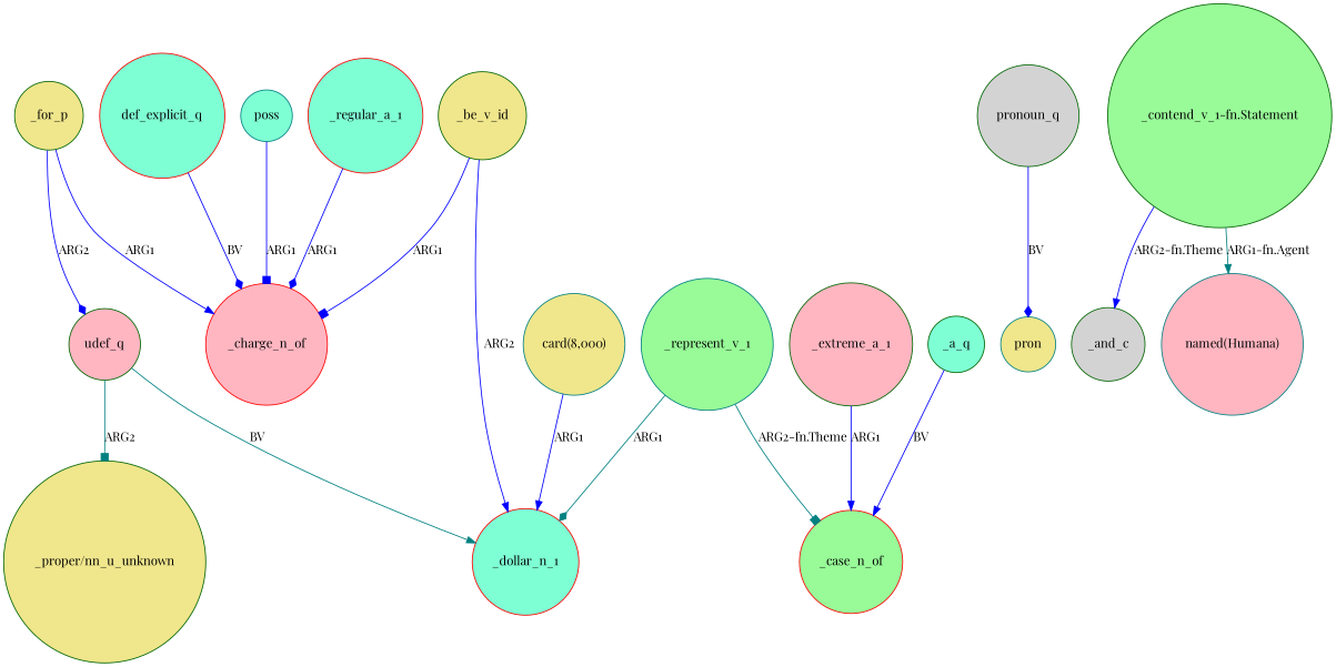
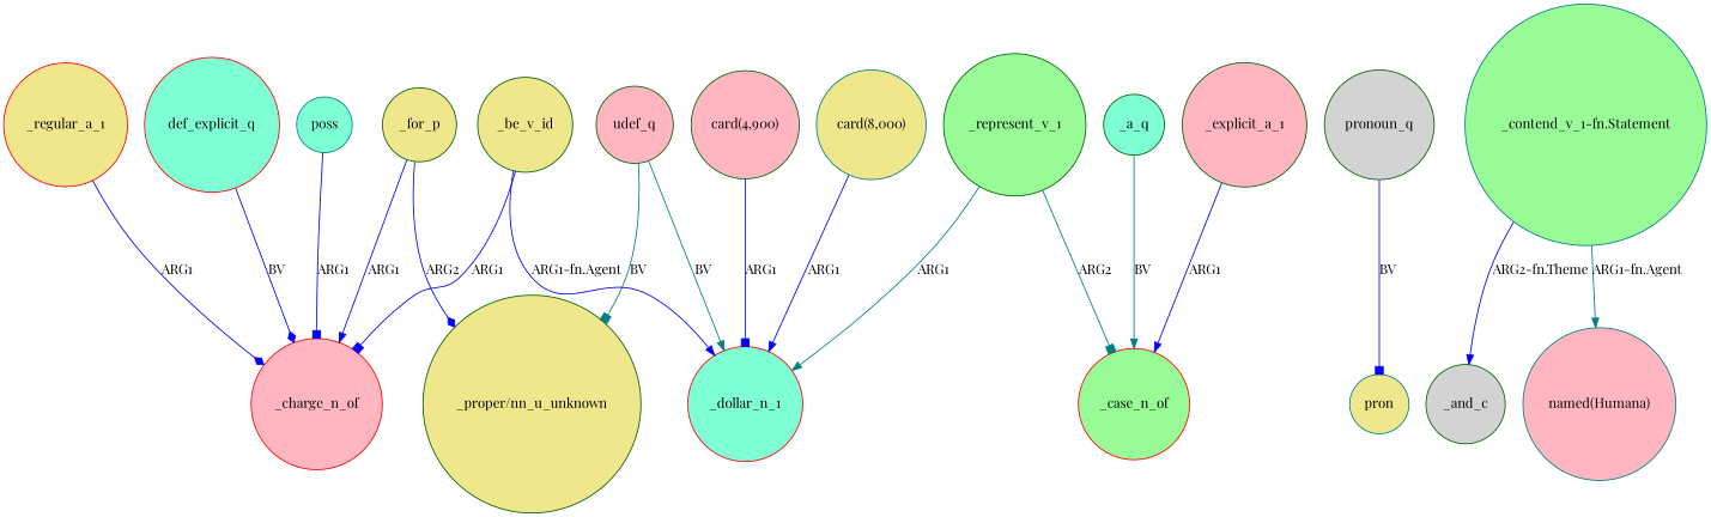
  digraph {
    fontname="Playfair Display"
    node [color=darkgreen fillcolor=khaki fontname="Playfair Display" shape=circle style=filled]
    edge [arrowhead=normal color=blue fontname="Playfair Display"]
    poss [color=teal fillcolor=aquamarine]
    _charge_n_of [color=red fillcolor=lightpink]
    pron [color=teal]
-   "_contend_v_1-fn.Statement" [fillcolor=palegreen]
+   "_contend_v_1-fn.Statement" [color=teal fillcolor=palegreen]
    _and_c [fillcolor=lightgrey]
    "named(Humana)" [color=teal fillcolor=lightpink]
    _a_q [fillcolor=aquamarine]
    _case_n_of [color=red fillcolor=palegreen]
-   _extreme_a_1 [fillcolor=lightpink]
-   _represent_v_1 [color=teal fillcolor=palegreen]
+   _extreme_a_1 [fillcolor=lightpink label=_explicit_a_1]
+   _represent_v_1 [fillcolor=palegreen]
    _dollar_n_1 [color=red fillcolor=aquamarine]
-   _regular_a_1 [color=red fillcolor=aquamarine]
+   _regular_a_1 [color=red]
    _for_p
    n14 [label="_proper/nn_u_unknown"]
    udef_q [fillcolor=lightpink]
    pronoun_q [fillcolor=lightgrey]
    "card(8,000)" [color=teal]
    _be_v_id
+   "card(4,900)" [fillcolor=lightpink]
    def_explicit_q [color=red fillcolor=aquamarine]
    poss -> _charge_n_of [arrowhead=box label=ARG1]
    "_contend_v_1-fn.Statement" -> _and_c [label="ARG2-fn.Theme"]
    "_contend_v_1-fn.Statement" -> "named(Humana)" [color=teal label="ARG1-fn.Agent"]
-   _a_q -> _case_n_of [label=BV]
+   _a_q -> _case_n_of [color=teal label=BV]
    _extreme_a_1 -> _case_n_of [label=ARG1]
-   _represent_v_1 -> _case_n_of [arrowhead=box color=teal label="ARG2-fn.Theme"]
-   _represent_v_1 -> _dollar_n_1 [arrowhead=diamond color=teal label=ARG1]
+   _represent_v_1 -> _case_n_of [arrowhead=box color=teal label=ARG2]
+   _represent_v_1 -> _dollar_n_1 [color=teal label=ARG1]
    _regular_a_1 -> _charge_n_of [arrowhead=diamond label=ARG1]
    _for_p -> _charge_n_of [label=ARG1]
-   _for_p -> udef_q [arrowhead=diamond label=ARG2]
+   _for_p -> n14 [arrowhead=diamond label=ARG2]
    udef_q -> _dollar_n_1 [color=teal label=BV]
-   udef_q -> n14 [arrowhead=box color=teal label=ARG2]
-   pronoun_q -> pron [arrowhead=diamond label=BV]
+   udef_q -> n14 [arrowhead=box color=teal label=BV]
+   pronoun_q -> pron [arrowhead=box label=BV]
    "card(8,000)" -> _dollar_n_1 [label=ARG1]
    _be_v_id -> _charge_n_of [arrowhead=box label=ARG1]
-   _be_v_id -> _dollar_n_1 [label=ARG2]
+   _be_v_id -> _dollar_n_1 [label="ARG1-fn.Agent"]
+   "card(4,900)" -> _dollar_n_1 [arrowhead=box label=ARG1]
    def_explicit_q -> _charge_n_of [arrowhead=diamond label=BV]
  }
